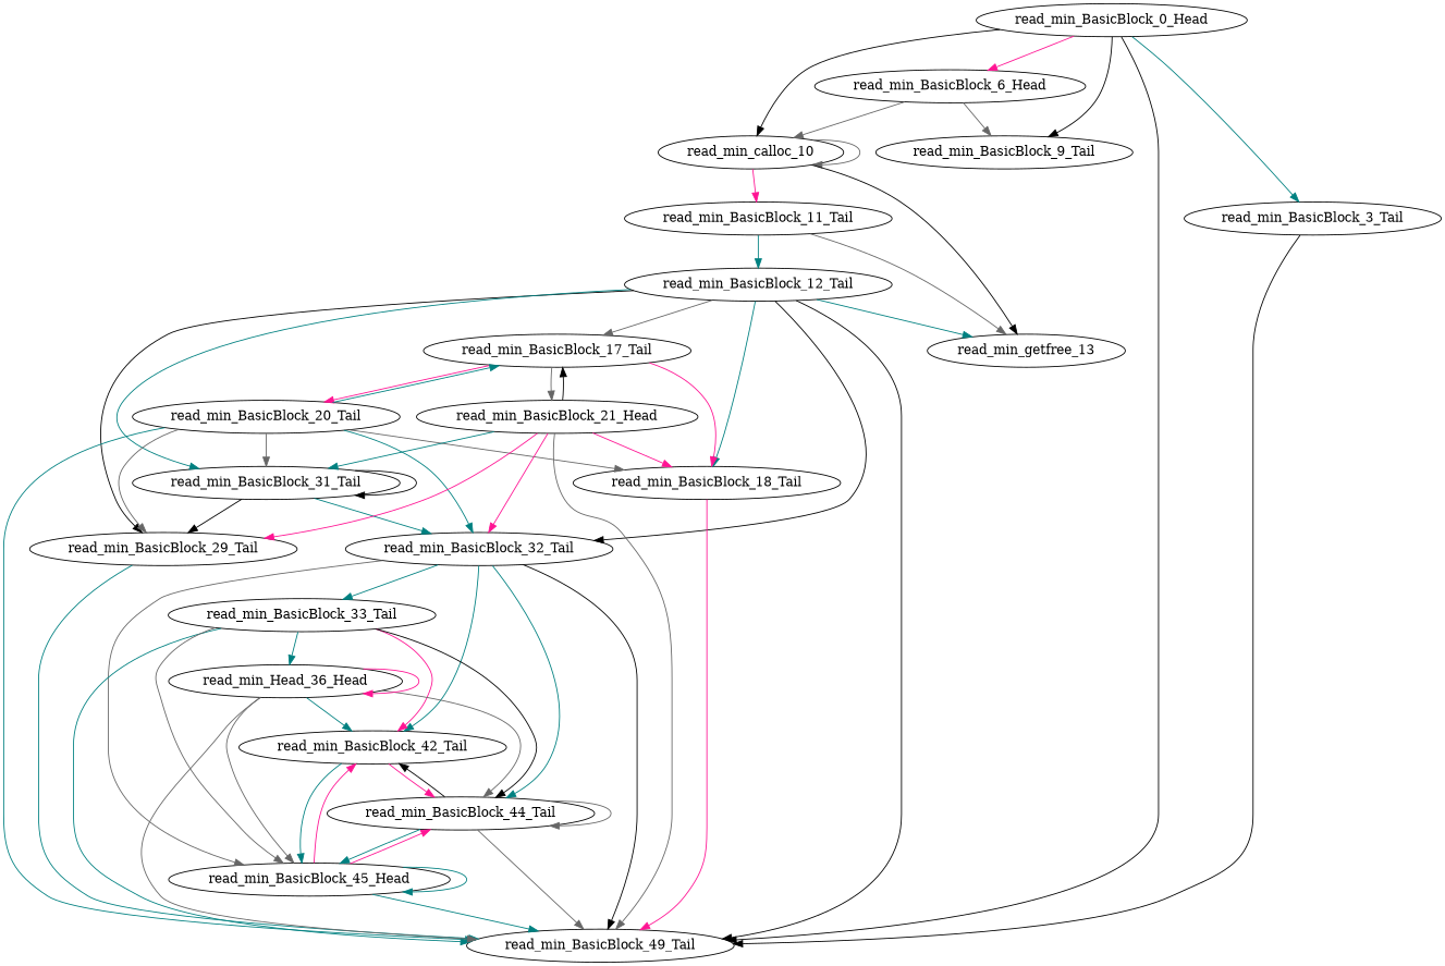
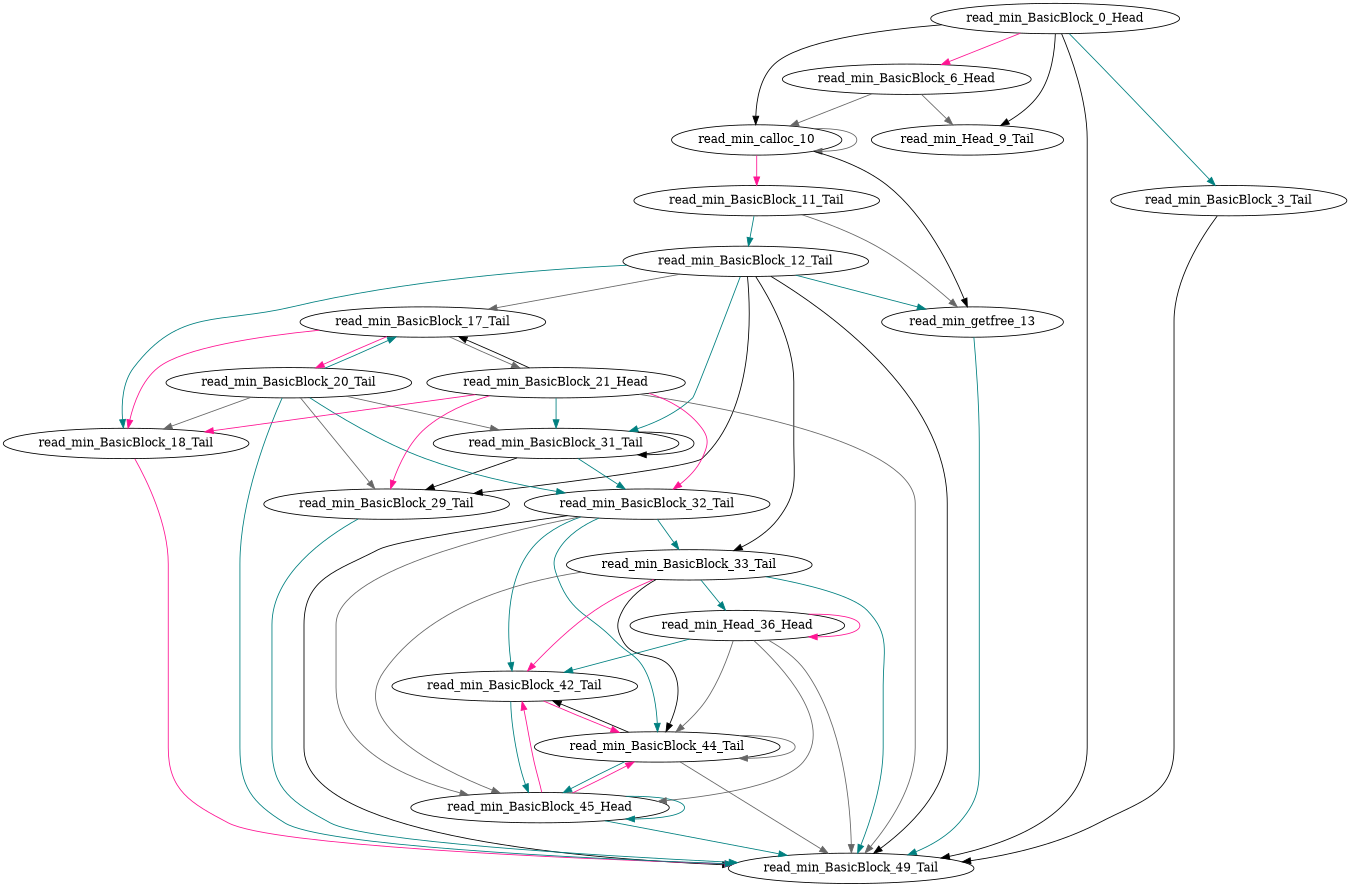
  digraph {
    edge [color=teal]
    read_min_calloc_10
    read_min_BasicBlock_11_Tail
    read_min_getfree_13
    read_min_BasicBlock_12_Tail
    read_min_BasicBlock_49_Tail
    read_min_BasicBlock_32_Tail
    read_min_BasicBlock_17_Tail
    read_min_BasicBlock_18_Tail
    read_min_BasicBlock_29_Tail
    read_min_BasicBlock_31_Tail
    read_min_BasicBlock_42_Tail
    read_min_BasicBlock_44_Tail
    read_min_BasicBlock_45_Head
    read_min_BasicBlock_33_Tail
    read_min_BasicBlock_20_Tail
    read_min_BasicBlock_21_Head
    n17 [label=read_min_Head_36_Head]
    read_min_BasicBlock_0_Head
-   read_min_BasicBlock_9_Tail
+   read_min_BasicBlock_9_Tail [label=read_min_Head_9_Tail]
    read_min_BasicBlock_6_Head
    read_min_BasicBlock_3_Tail
    read_min_calloc_10 -> read_min_calloc_10 [color=gray40]
    read_min_calloc_10 -> read_min_BasicBlock_11_Tail [color=deeppink]
    read_min_calloc_10 -> read_min_getfree_13 [color=black]
    read_min_BasicBlock_11_Tail -> read_min_getfree_13 [color=gray40]
    read_min_BasicBlock_11_Tail -> read_min_BasicBlock_12_Tail
+   read_min_getfree_13 -> read_min_BasicBlock_49_Tail
    read_min_BasicBlock_12_Tail -> read_min_getfree_13
    read_min_BasicBlock_12_Tail -> read_min_BasicBlock_49_Tail [color=black]
-   read_min_BasicBlock_12_Tail -> read_min_BasicBlock_32_Tail [color=black]
+   read_min_BasicBlock_12_Tail -> read_min_BasicBlock_33_Tail [color=black]
    read_min_BasicBlock_12_Tail -> read_min_BasicBlock_17_Tail [color=gray40]
    read_min_BasicBlock_12_Tail -> read_min_BasicBlock_18_Tail
    read_min_BasicBlock_12_Tail -> read_min_BasicBlock_29_Tail [color=black]
    read_min_BasicBlock_12_Tail -> read_min_BasicBlock_31_Tail
    read_min_BasicBlock_32_Tail -> read_min_BasicBlock_49_Tail [color=black]
    read_min_BasicBlock_32_Tail -> read_min_BasicBlock_42_Tail
    read_min_BasicBlock_32_Tail -> read_min_BasicBlock_44_Tail
    read_min_BasicBlock_32_Tail -> read_min_BasicBlock_45_Head [color=gray40]
    read_min_BasicBlock_32_Tail -> read_min_BasicBlock_33_Tail
    read_min_BasicBlock_17_Tail -> read_min_BasicBlock_18_Tail [color=deeppink]
    read_min_BasicBlock_17_Tail -> read_min_BasicBlock_20_Tail [color=deeppink]
    read_min_BasicBlock_17_Tail -> read_min_BasicBlock_21_Head [color=gray40]
    read_min_BasicBlock_18_Tail -> read_min_BasicBlock_49_Tail [color=deeppink]
    read_min_BasicBlock_29_Tail -> read_min_BasicBlock_49_Tail
    read_min_BasicBlock_31_Tail -> read_min_BasicBlock_32_Tail
    read_min_BasicBlock_31_Tail -> read_min_BasicBlock_29_Tail [color=black]
    read_min_BasicBlock_31_Tail -> read_min_BasicBlock_31_Tail [color=black]
    read_min_BasicBlock_42_Tail -> read_min_BasicBlock_44_Tail [color=deeppink]
    read_min_BasicBlock_42_Tail -> read_min_BasicBlock_45_Head
    read_min_BasicBlock_44_Tail -> read_min_BasicBlock_49_Tail [color=gray40]
    read_min_BasicBlock_44_Tail -> read_min_BasicBlock_42_Tail [color=black]
    read_min_BasicBlock_44_Tail -> read_min_BasicBlock_44_Tail [color=gray40]
    read_min_BasicBlock_44_Tail -> read_min_BasicBlock_45_Head
    read_min_BasicBlock_45_Head -> read_min_BasicBlock_49_Tail
    read_min_BasicBlock_45_Head -> read_min_BasicBlock_42_Tail [color=deeppink]
    read_min_BasicBlock_45_Head -> read_min_BasicBlock_44_Tail [color=deeppink]
    read_min_BasicBlock_45_Head -> read_min_BasicBlock_45_Head
    read_min_BasicBlock_33_Tail -> read_min_BasicBlock_49_Tail
    read_min_BasicBlock_33_Tail -> read_min_BasicBlock_42_Tail [color=deeppink]
    read_min_BasicBlock_33_Tail -> read_min_BasicBlock_44_Tail [color=black]
    read_min_BasicBlock_33_Tail -> read_min_BasicBlock_45_Head [color=gray40]
    read_min_BasicBlock_33_Tail -> n17
    read_min_BasicBlock_20_Tail -> read_min_BasicBlock_49_Tail
    read_min_BasicBlock_20_Tail -> read_min_BasicBlock_32_Tail
    read_min_BasicBlock_20_Tail -> read_min_BasicBlock_17_Tail
    read_min_BasicBlock_20_Tail -> read_min_BasicBlock_18_Tail [color=gray40]
    read_min_BasicBlock_20_Tail -> read_min_BasicBlock_29_Tail [color=gray40]
    read_min_BasicBlock_20_Tail -> read_min_BasicBlock_31_Tail [color=gray40]
    read_min_BasicBlock_21_Head -> read_min_BasicBlock_49_Tail [color=gray40]
    read_min_BasicBlock_21_Head -> read_min_BasicBlock_32_Tail [color=deeppink]
    read_min_BasicBlock_21_Head -> read_min_BasicBlock_17_Tail [color=black]
    read_min_BasicBlock_21_Head -> read_min_BasicBlock_18_Tail [color=deeppink]
    read_min_BasicBlock_21_Head -> read_min_BasicBlock_29_Tail [color=deeppink]
    read_min_BasicBlock_21_Head -> read_min_BasicBlock_31_Tail
    n17 -> read_min_BasicBlock_49_Tail [color=gray40]
    n17 -> read_min_BasicBlock_42_Tail
    n17 -> read_min_BasicBlock_44_Tail [color=gray40]
    n17 -> read_min_BasicBlock_45_Head [color=gray40]
    n17 -> n17 [color=deeppink]
    read_min_BasicBlock_0_Head -> read_min_calloc_10 [color=black]
    read_min_BasicBlock_0_Head -> read_min_BasicBlock_49_Tail [color=black]
    read_min_BasicBlock_0_Head -> read_min_BasicBlock_9_Tail [color=black]
    read_min_BasicBlock_0_Head -> read_min_BasicBlock_6_Head [color=deeppink]
    read_min_BasicBlock_0_Head -> read_min_BasicBlock_3_Tail
    read_min_BasicBlock_6_Head -> read_min_calloc_10 [color=gray40]
    read_min_BasicBlock_6_Head -> read_min_BasicBlock_9_Tail [color=gray40]
    read_min_BasicBlock_3_Tail -> read_min_BasicBlock_49_Tail [color=black]
  }
